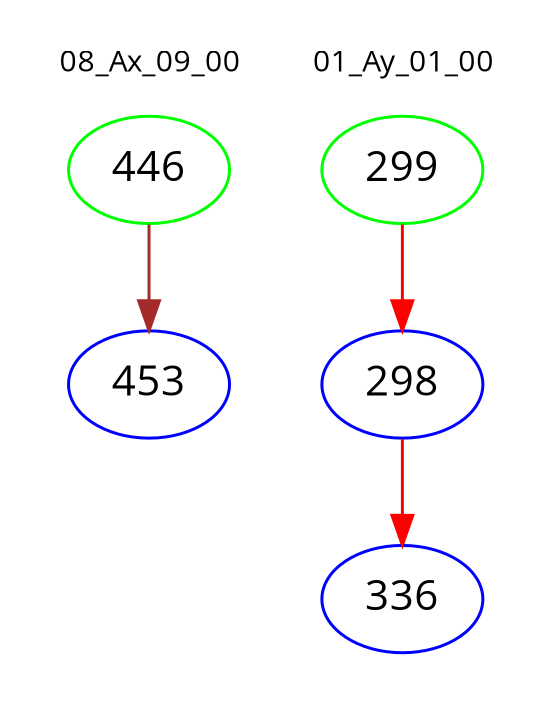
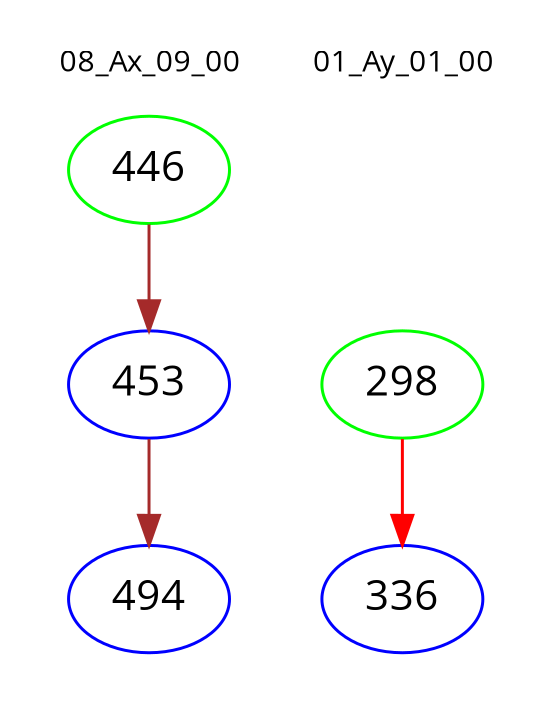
  digraph {
    fontname="Open Sans"
    node [color=blue fontname="Open Sans"]
    edge [color=brown fontname="Open Sans"]
    n1 [color=green label=446]
    n2 [label=453]
-   n4 [color=green label=299]
-   n5 [label=298]
+   n3 [label=494]
+   n5 [color=green label=298]
    n6 [label=336]
    subgraph cluster_1 {
      color=white
      fontsize=10
      label="08_Ax_09_00"
      n1
      n2
+     n3
    }
    subgraph cluster_2 {
      color=white
      fontsize=10
      label="01_Ay_01_00"
-     n4
      n5
      n6
    }
    n1 -> n2
-   n4 -> n5 [color=red]
+   n2 -> n3
    n5 -> n6 [color=red]
  }
